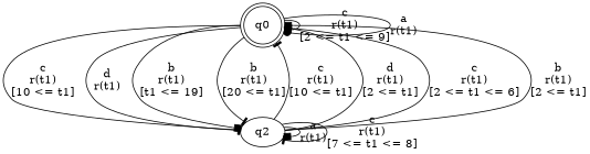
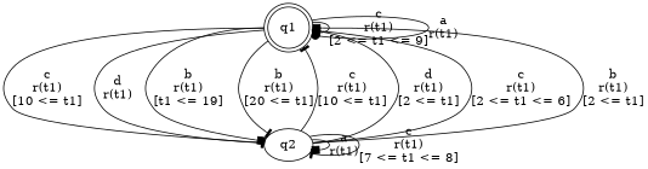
  digraph {
    edge [arrowhead=tee]
-   n1 [label=q0 shape=doublecircle]
+   n1 [label=q1 shape=doublecircle]
    n2 [label=q2]
    n1 -> n1 [label="c\nr(t1)\n[2 <= t1 <= 9]" arrowhead=box]
    n1 -> n1 [label="a\nr(t1)\n" arrowhead=dot]
    n1 -> n2 [label="c\nr(t1)\n[10 <= t1]"]
    n1 -> n2 [label="d\nr(t1)\n"]
    n1 -> n2 [label="b\nr(t1)\n[t1 <= 19]" arrowhead=box]
    n1 -> n2 [label="b\nr(t1)\n[20 <= t1]"]
    n2 -> n1 [label="c\nr(t1)\n[10 <= t1]"]
    n2 -> n1 [label="d\nr(t1)\n[2 <= t1]"]
    n2 -> n1 [label="c\nr(t1)\n[2 <= t1 <= 6]" arrowhead=box]
    n2 -> n1 [label="b\nr(t1)\n[2 <= t1]" arrowhead=box]
    n2 -> n2 [label="a\nr(t1)\n" arrowhead=box]
    n2 -> n2 [label="c\nr(t1)\n[7 <= t1 <= 8]"]
  }
